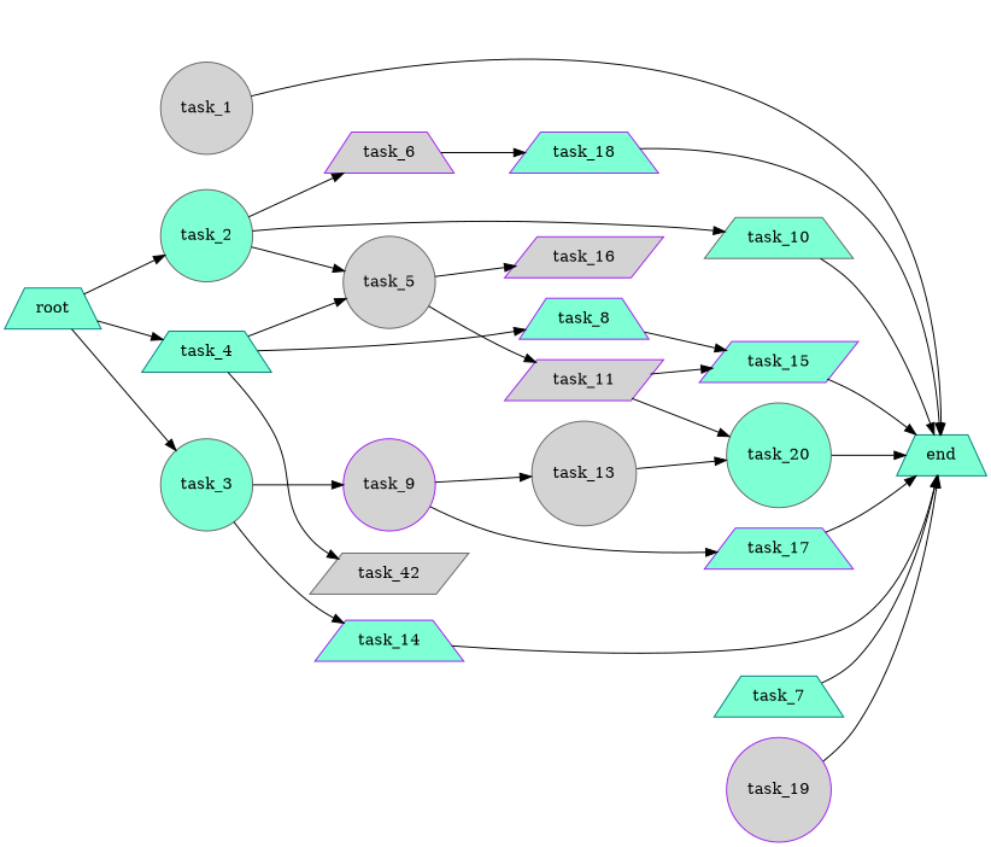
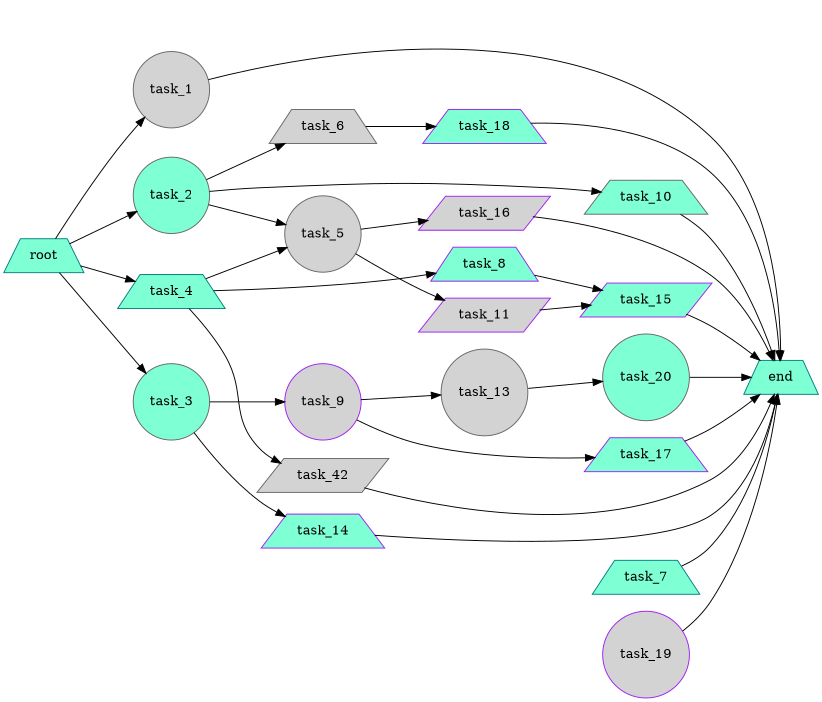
  digraph {
    rankdir=LR
    node [color=purple fillcolor=aquamarine shape=trapezium style=filled]
    root [color=teal]
    task_1 [color=gray40 fillcolor=lightgrey shape=circle]
    task_2 [color=gray40 shape=circle]
    task_3 [color=gray40 shape=circle]
    task_4 [color=teal]
    end [color=teal]
    task_5 [color=gray40 fillcolor=lightgrey shape=circle]
-   task_6 [fillcolor=lightgrey]
+   task_6 [color=gray40 fillcolor=lightgrey]
    task_10 [color=gray40]
    task_9 [fillcolor=lightgrey shape=circle]
    task_14
    task_8
    n13 [color=gray40 fillcolor=lightgrey label=task_42 shape=parallelogram]
    task_11 [fillcolor=lightgrey shape=parallelogram]
    task_16 [fillcolor=lightgrey shape=parallelogram]
    task_18
    task_13 [color=gray40 fillcolor=lightgrey shape=circle]
    task_17
    task_7 [color=teal]
    task_15 [shape=parallelogram]
    task_20 [color=gray40 shape=circle]
    task_19 [fillcolor=lightgrey shape=circle]
+   root -> task_1
    root -> task_2
    root -> task_3
    root -> task_4
    task_1 -> end
    task_2 -> task_5
    task_2 -> task_6
    task_2 -> task_10
    task_3 -> task_9
    task_3 -> task_14
    task_4 -> task_5
    task_4 -> task_8
    task_4 -> n13
    task_5 -> task_11
    task_5 -> task_16
    task_6 -> task_18
    task_10 -> end
    task_9 -> task_13
    task_9 -> task_17
    task_14 -> end
    task_8 -> task_15
+   n13 -> end
    task_11 -> task_15
-   task_11 -> task_20
+   task_16 -> end
    task_18 -> end
    task_13 -> task_20
    task_17 -> end
    task_7 -> end
    task_15 -> end
    task_20 -> end
    task_19 -> end
  }
